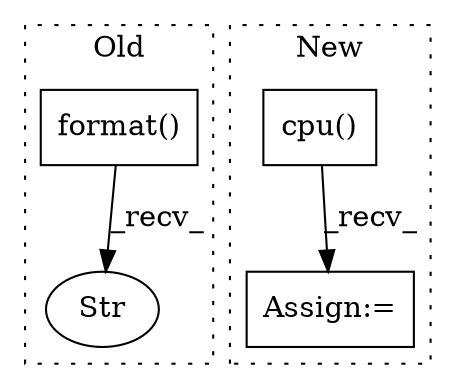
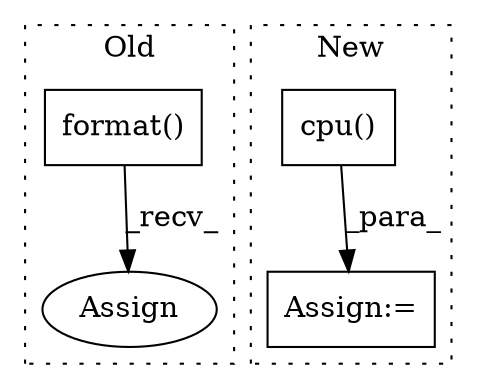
  digraph {
    node [a=75 shape=box]
    n1 [l="108,10" label="format()" s="2592,2756"]
-   n2 [a=66 l=87 label=Str s=2592 shape=ellipse]
+   n2 [a=66 l=87 label=Assign s=2592 shape=ellipse]
    n3 [l=100 label="cpu()" s=946]
    n4 [a=68 l=3 label="Assign:=" s=2949]
    subgraph cluster_1 {
      label=Old
      style=dotted
      n1
      n2
    }
    subgraph cluster_2 {
      label=New
      style=dotted
      n3
      n4
    }
    n1 -> n2 [label=_recv_]
-   n3 -> n4 [label=_recv_]
+   n3 -> n4 [label=_para_]
  }
